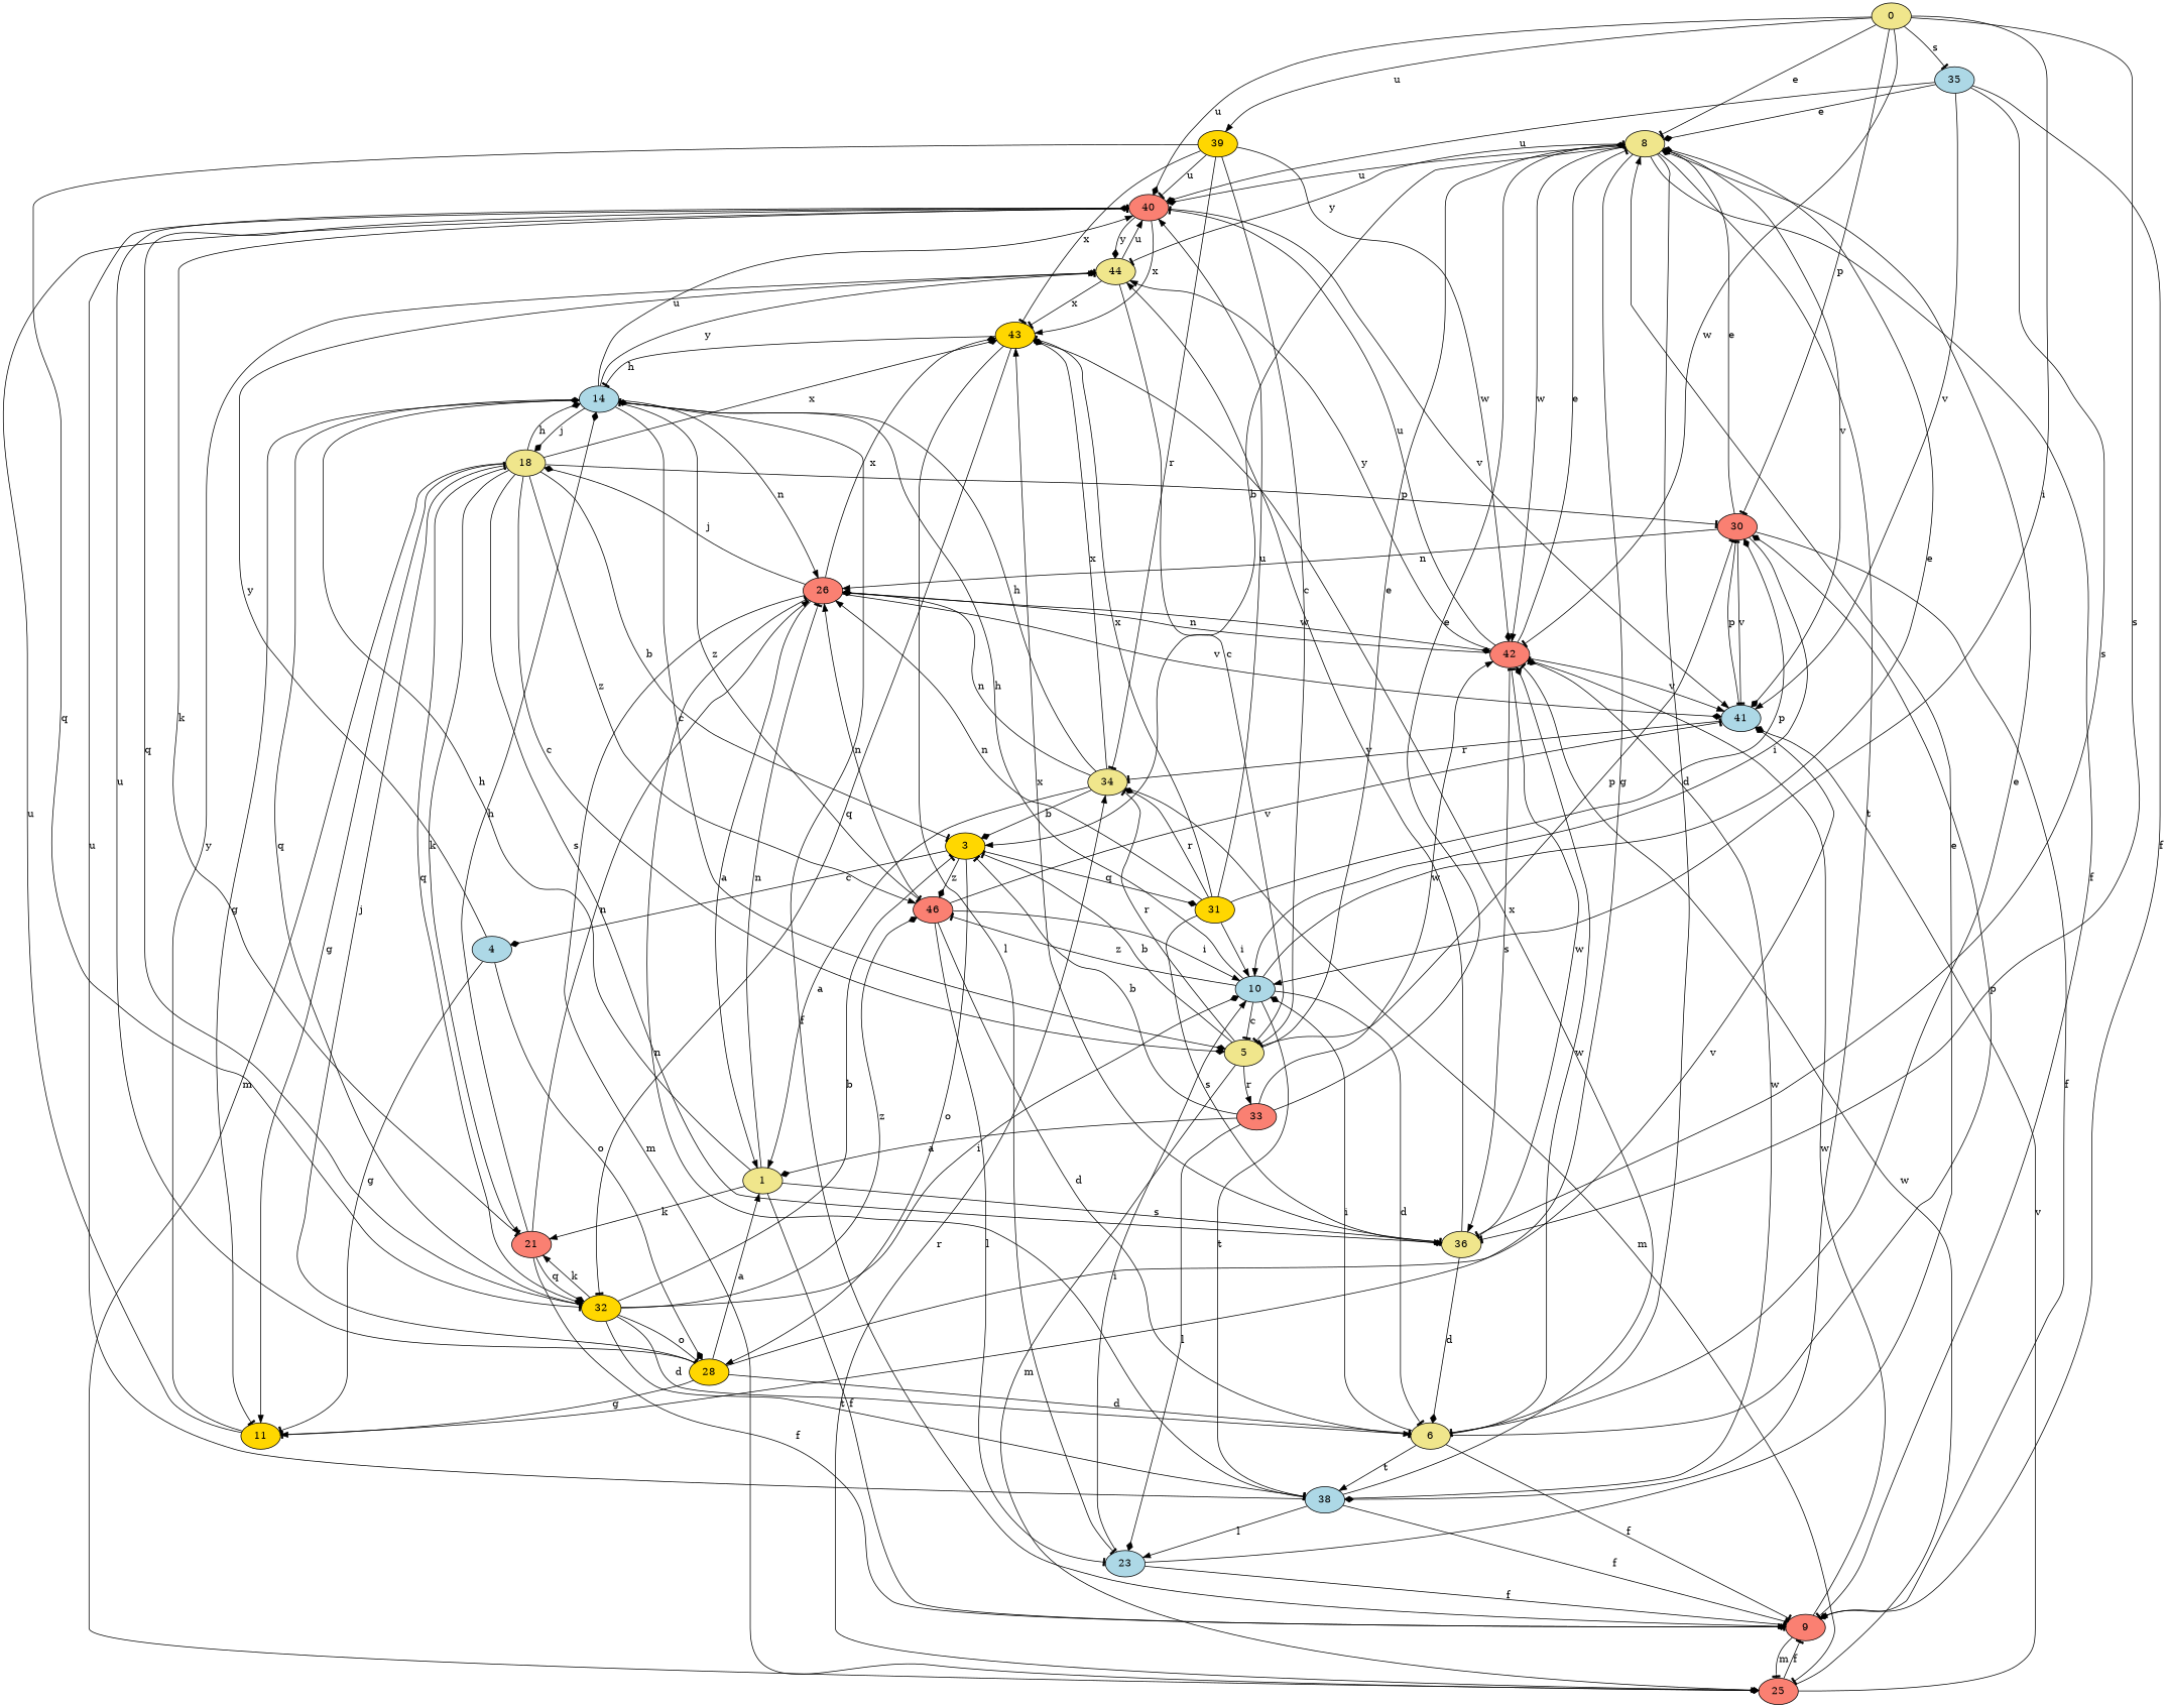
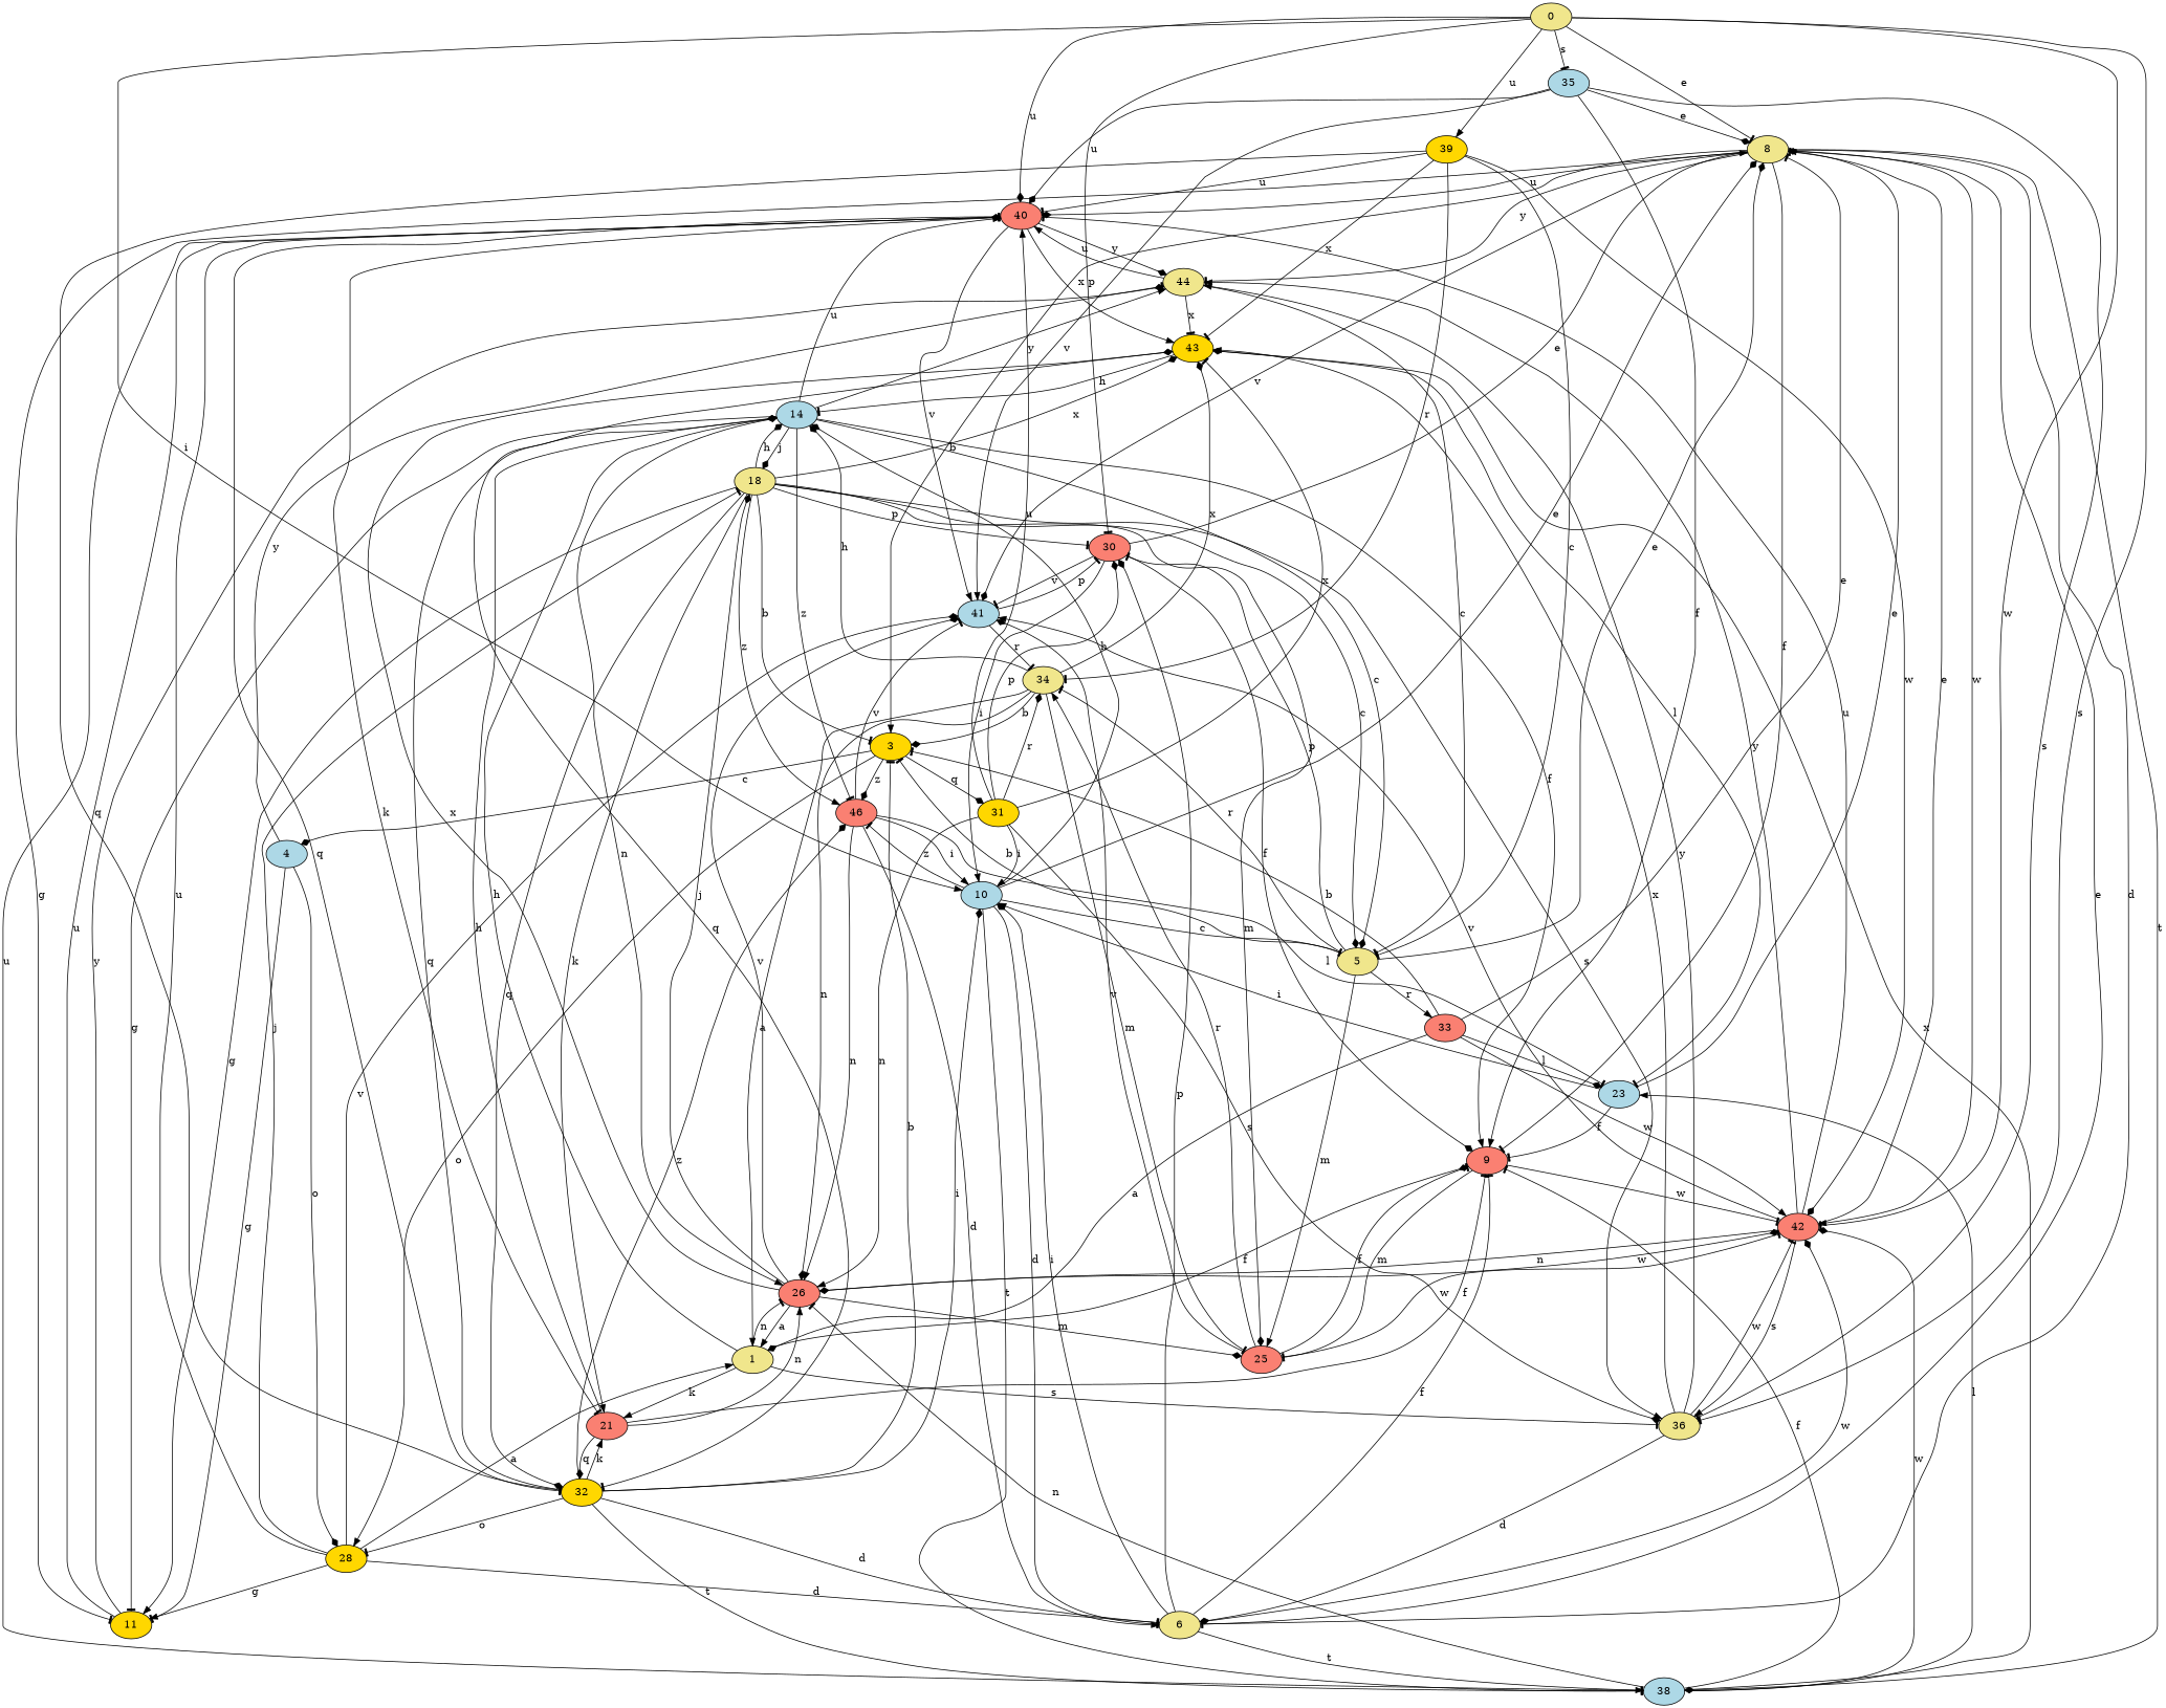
  strict digraph {
    node [fillcolor=khaki style=filled]
    edge [arrowhead=tee]
    0
    8
    n3 [fillcolor=lightblue label=10]
    30 [fillcolor=salmon]
    35 [fillcolor=lightblue]
    36
    39 [fillcolor=gold]
    40 [fillcolor=salmon]
    42 [fillcolor=salmon]
    9 [fillcolor=salmon]
    3 [fillcolor=gold]
    11 [fillcolor=gold]
    44
    6
    38 [fillcolor=lightblue]
    41 [fillcolor=lightblue]
    14 [fillcolor=lightblue]
    46 [fillcolor=salmon]
    5
    26 [fillcolor=salmon]
    43 [fillcolor=gold]
    34
    32 [fillcolor=gold]
    21 [fillcolor=salmon]
    1
    25 [fillcolor=salmon]
    18
    4 [fillcolor=lightblue]
    28 [fillcolor=gold]
    31 [fillcolor=gold]
    23 [fillcolor=lightblue]
    33 [fillcolor=salmon]
    0 -> 8 [label=e]
    0 -> n3 [arrowhead=normal label=i]
    0 -> 30 [label=p]
    0 -> 35 [label=s]
    0 -> 36 [label=s]
    0 -> 39 [arrowhead=normal label=u]
    0 -> 40 [arrowhead=diamond label=u]
    0 -> 42 [label=w]
    8 -> 40 [arrowhead=diamond label=u]
    8 -> 42 [arrowhead=normal label=w]
    8 -> 9 [label=f]
    8 -> 3 [arrowhead=normal label=b]
    8 -> 11 [label=g]
    8 -> 44 [label=y]
    8 -> 6 [label=d]
    8 -> 38 [arrowhead=diamond label=t]
    8 -> 41 [arrowhead=diamond label=v]
    n3 -> 8 [arrowhead=diamond label=e]
    n3 -> 6 [label=d]
    n3 -> 38 [label=t]
    n3 -> 14 [arrowhead=diamond label=h]
    n3 -> 46 [label=z]
    n3 -> 5 [label=c]
    30 -> 8 [arrowhead=normal label=e]
    30 -> n3 [arrowhead=normal label=i]
    30 -> 9 [arrowhead=diamond label=f]
    30 -> 41 [label=v]
-   30 -> 26 [arrowhead=normal label=n]
    35 -> 8 [arrowhead=diamond label=e]
    35 -> 36 [label=s]
    35 -> 40 [arrowhead=diamond label=u]
    35 -> 9 [arrowhead=normal label=f]
    35 -> 41 [arrowhead=normal label=v]
    36 -> 42 [label=w]
    36 -> 44 [arrowhead=normal label=y]
    36 -> 6 [arrowhead=diamond label=d]
    36 -> 43 [arrowhead=normal label=x]
    39 -> 40 [label=u]
    39 -> 42 [arrowhead=diamond label=w]
    39 -> 5 [label=c]
    39 -> 43 [label=x]
    39 -> 34 [label=r]
    39 -> 32 [label=q]
    40 -> 44 [arrowhead=diamond label=y]
    40 -> 41 [arrowhead=normal label=v]
    40 -> 43 [arrowhead=normal label=x]
    40 -> 32 [label=q]
    40 -> 21 [label=k]
    42 -> 8 [label=e]
    42 -> 36 [arrowhead=normal label=s]
    42 -> 40 [label=u]
    42 -> 44 [arrowhead=normal label=y]
    42 -> 41 [arrowhead=normal label=v]
    42 -> 26 [arrowhead=diamond label=n]
    9 -> 42 [label=w]
    9 -> 25 [label=m]
    3 -> 46 [arrowhead=diamond label=z]
    3 -> 4 [arrowhead=diamond label=c]
    3 -> 28 [arrowhead=normal label=o]
    3 -> 31 [arrowhead=diamond label=q]
    11 -> 40 [label=u]
    11 -> 44 [arrowhead=diamond label=y]
    44 -> 40 [arrowhead=normal label=u]
    44 -> 5 [label=c]
    44 -> 43 [label=x]
    6 -> 8 [arrowhead=diamond label=e]
    6 -> n3 [arrowhead=diamond label=i]
    6 -> 30 [arrowhead=diamond label=p]
    6 -> 42 [arrowhead=diamond label=w]
    6 -> 9 [label=f]
    6 -> 38 [arrowhead=normal label=t]
    38 -> 40 [label=u]
    38 -> 42 [arrowhead=diamond label=w]
    38 -> 9 [label=f]
    38 -> 26 [label=n]
    38 -> 43 [arrowhead=diamond label=x]
    38 -> 23 [arrowhead=normal label=l]
    41 -> 30 [label=p]
    41 -> 34 [label=r]
    14 -> 40 [arrowhead=normal label=u]
    14 -> 9 [arrowhead=normal label=f]
    14 -> 11 [label=g]
    14 -> 44 [arrowhead=normal label=y]
    14 -> 46 [label=z]
    14 -> 5 [arrowhead=diamond label=c]
    14 -> 26 [arrowhead=normal label=n]
    14 -> 32 [label=q]
    14 -> 18 [arrowhead=diamond label=j]
    46 -> n3 [arrowhead=normal label=i]
    46 -> 6 [arrowhead=normal label=d]
    46 -> 41 [label=v]
    46 -> 26 [arrowhead=normal label=n]
    46 -> 23 [label=l]
    5 -> 8 [arrowhead=diamond label=e]
    5 -> 30 [label=p]
    5 -> 3 [label=b]
    5 -> 34 [label=r]
    5 -> 25 [arrowhead=normal label=m]
    5 -> 33 [arrowhead=normal label=r]
    26 -> 42 [arrowhead=diamond label=w]
    26 -> 41 [arrowhead=diamond label=v]
    26 -> 43 [arrowhead=diamond label=x]
    26 -> 1 [arrowhead=normal label=a]
    26 -> 25 [arrowhead=diamond label=m]
    26 -> 18 [arrowhead=diamond label=j]
    43 -> 14 [label=h]
    43 -> 32 [label=q]
    43 -> 23 [label=l]
    34 -> 3 [arrowhead=diamond label=b]
-   34 -> 14 [label=h]
+   34 -> 14 [arrowhead=diamond label=h]
    34 -> 26 [arrowhead=diamond label=n]
    34 -> 43 [arrowhead=diamond label=x]
    34 -> 1 [arrowhead=normal label=a]
    34 -> 25 [label=m]
    32 -> n3 [arrowhead=diamond label=i]
    32 -> 3 [label=b]
    32 -> 6 [label=d]
    32 -> 38 [label=t]
    32 -> 46 [arrowhead=diamond label=z]
    32 -> 21 [arrowhead=normal label=k]
    32 -> 28 [label=o]
    21 -> 9 [label=f]
    21 -> 14 [arrowhead=diamond label=h]
    21 -> 26 [arrowhead=normal label=n]
    21 -> 32 [arrowhead=diamond label=q]
    1 -> 36 [label=s]
    1 -> 9 [arrowhead=diamond label=f]
    1 -> 14 [arrowhead=diamond label=h]
    1 -> 26 [label=n]
    1 -> 21 [arrowhead=normal label=k]
    25 -> 42 [label=w]
    25 -> 9 [label=f]
    25 -> 41 [arrowhead=diamond label=v]
    25 -> 34 [arrowhead=normal label=r]
    18 -> 30 [label=p]
    18 -> 36 [arrowhead=normal label=s]
    18 -> 3 [label=b]
    18 -> 11 [arrowhead=normal label=g]
    18 -> 14 [arrowhead=diamond label=h]
    18 -> 46 [arrowhead=normal label=z]
    18 -> 5 [arrowhead=diamond label=c]
    18 -> 43 [arrowhead=diamond label=x]
    18 -> 32 [arrowhead=diamond label=q]
    18 -> 21 [arrowhead=normal label=k]
    18 -> 25 [arrowhead=diamond label=m]
    4 -> 11 [label=g]
    4 -> 44 [label=y]
    4 -> 28 [arrowhead=diamond label=o]
    28 -> 40 [arrowhead=diamond label=u]
    28 -> 11 [arrowhead=normal label=g]
    28 -> 6 [label=d]
    28 -> 41 [arrowhead=diamond label=v]
    28 -> 1 [arrowhead=normal label=a]
    28 -> 18 [label=j]
    31 -> n3 [arrowhead=normal label=i]
    31 -> 30 [arrowhead=diamond label=p]
    31 -> 36 [arrowhead=diamond label=s]
    31 -> 40 [arrowhead=normal label=u]
    31 -> 26 [arrowhead=normal label=n]
    31 -> 43 [label=x]
    31 -> 34 [arrowhead=diamond label=r]
    23 -> 8 [arrowhead=normal label=e]
    23 -> n3 [arrowhead=normal label=i]
    23 -> 9 [label=f]
    33 -> 8 [label=e]
    33 -> 42 [arrowhead=normal label=w]
    33 -> 3 [label=b]
    33 -> 1 [arrowhead=diamond label=a]
    33 -> 23 [arrowhead=diamond label=l]
  }
